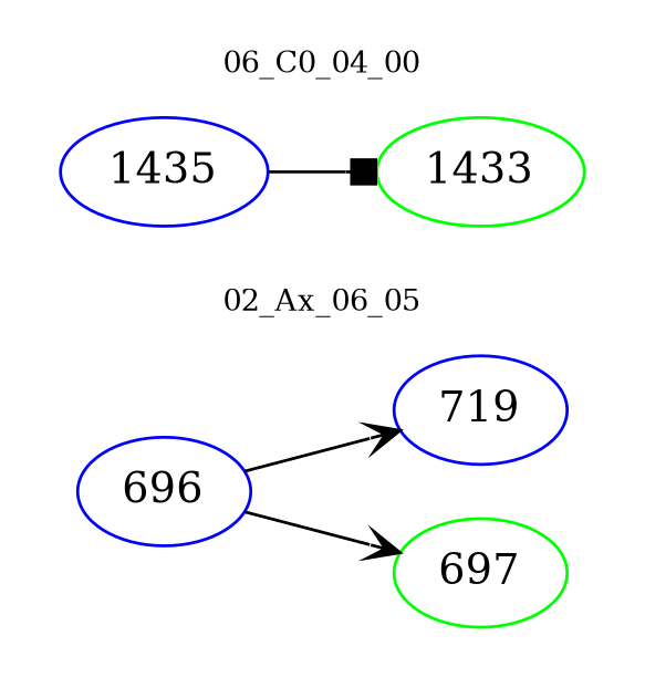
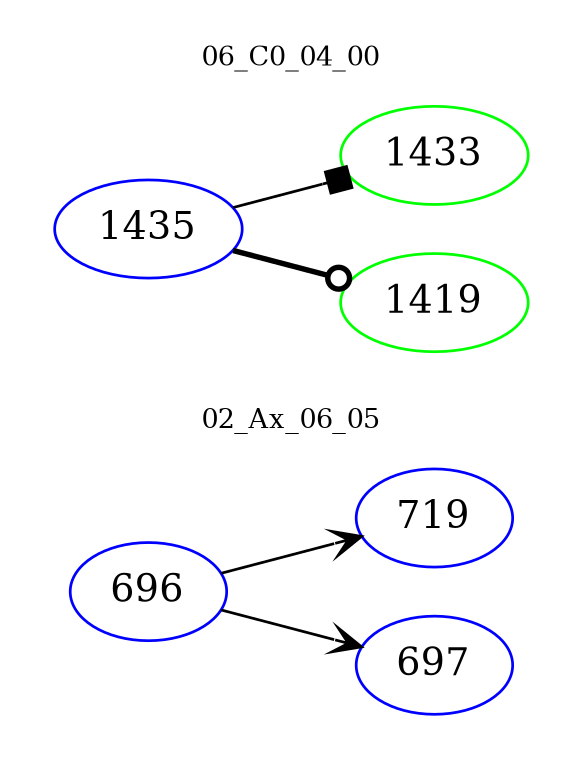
  digraph {
    rankdir=LR
    node [color=blue]
    edge [arrowhead=vee color=black style=solid]
    n1 [label=696]
-   n2 [color=green label=697]
+   n2 [label=697]
    n3 [label=719]
    n4 [label=1435]
+   n5 [color=green label=1419]
    n6 [color=green label=1433]
    subgraph cluster_1 {
      color=white
      fontsize=10
      label="02_Ax_06_05"
      n1
      n2
      n3
    }
    subgraph cluster_2 {
      color=white
      fontsize=10
      label="06_C0_04_00"
      n4
+     n5
      n6
    }
    n1 -> n2
    n1 -> n3
+   n4 -> n5 [arrowhead=odot style=bold]
    n4 -> n6 [arrowhead=box]
  }
